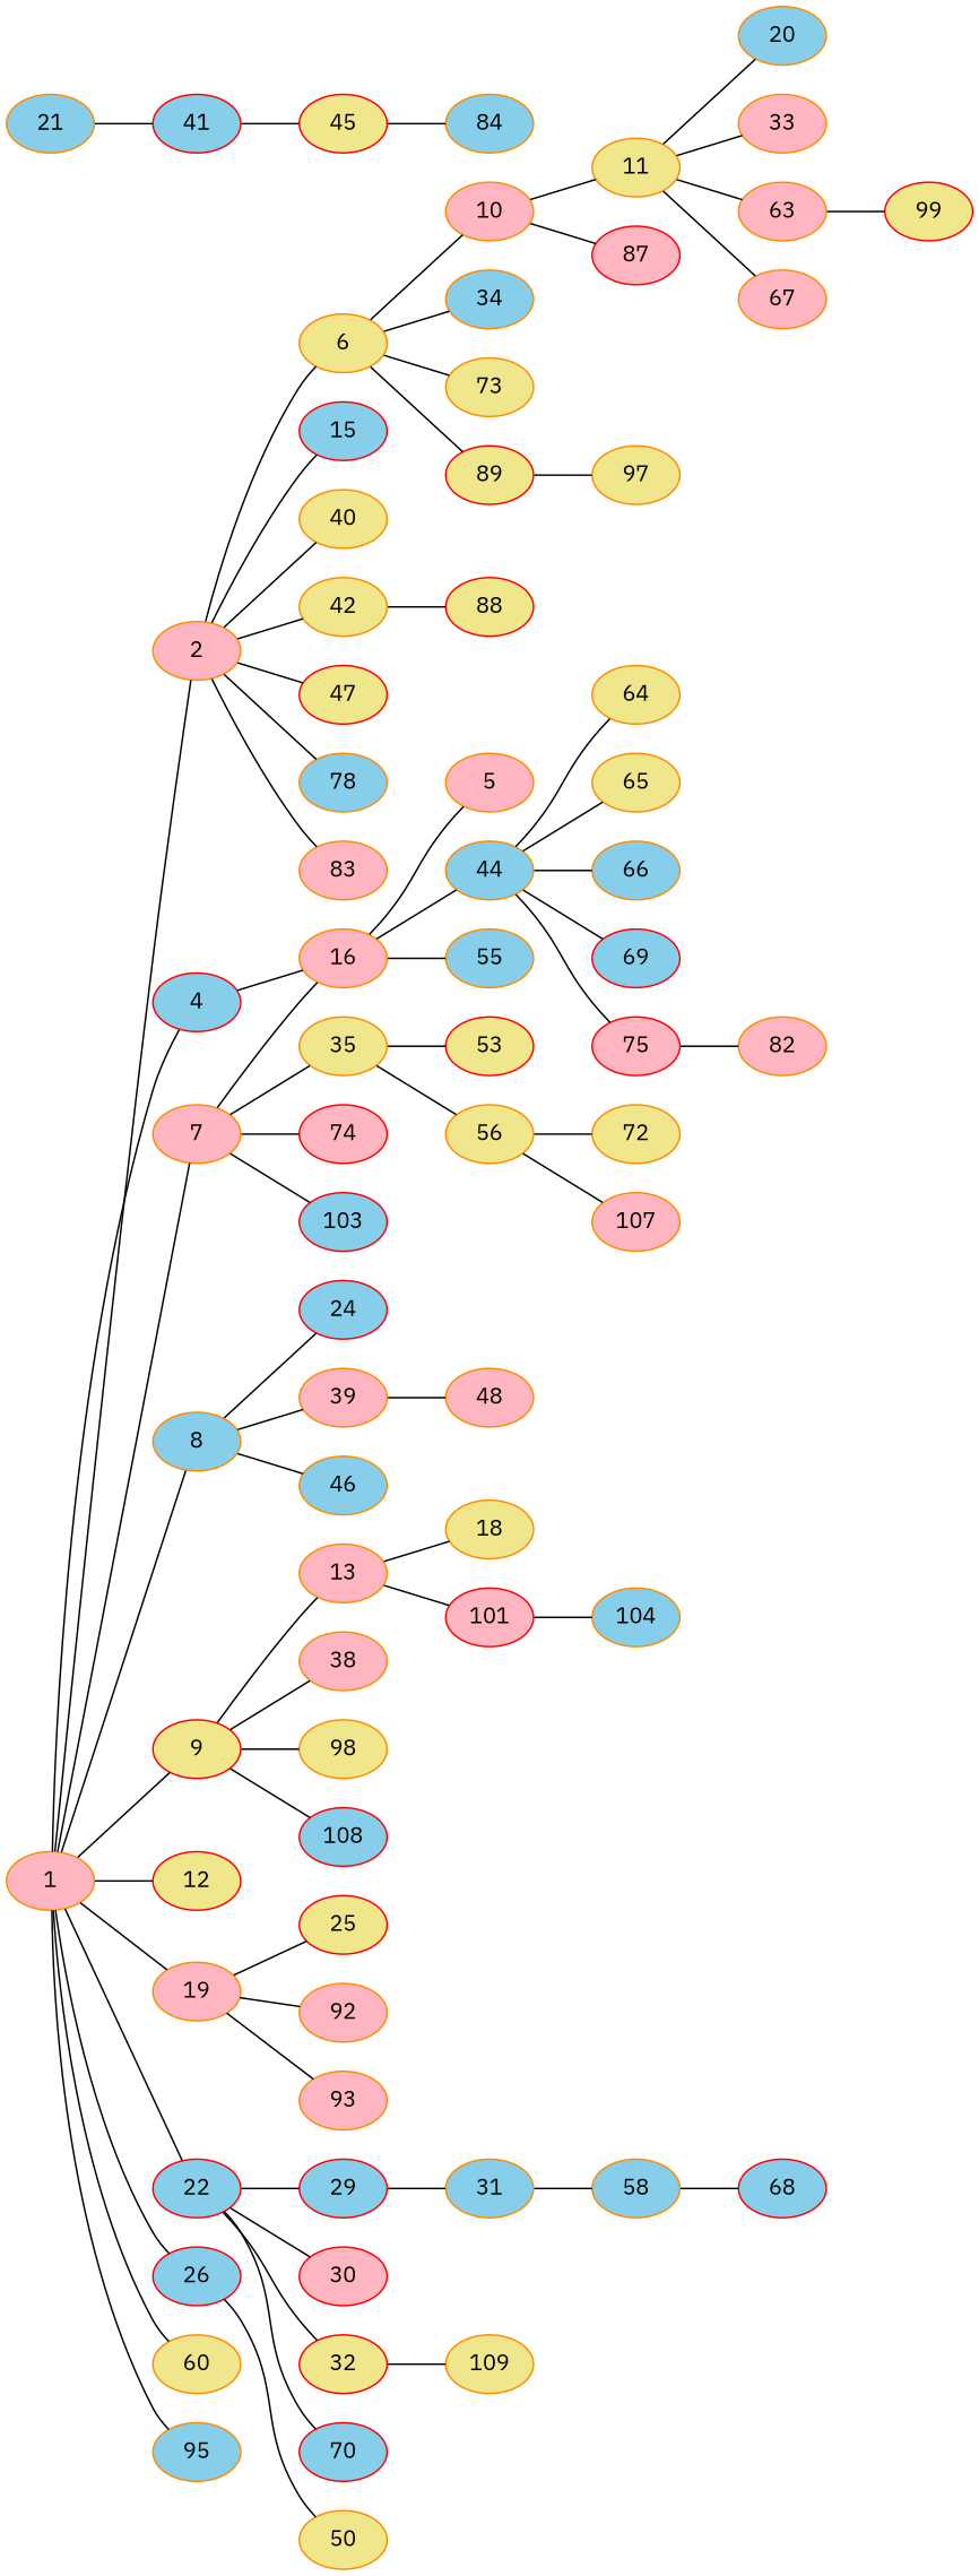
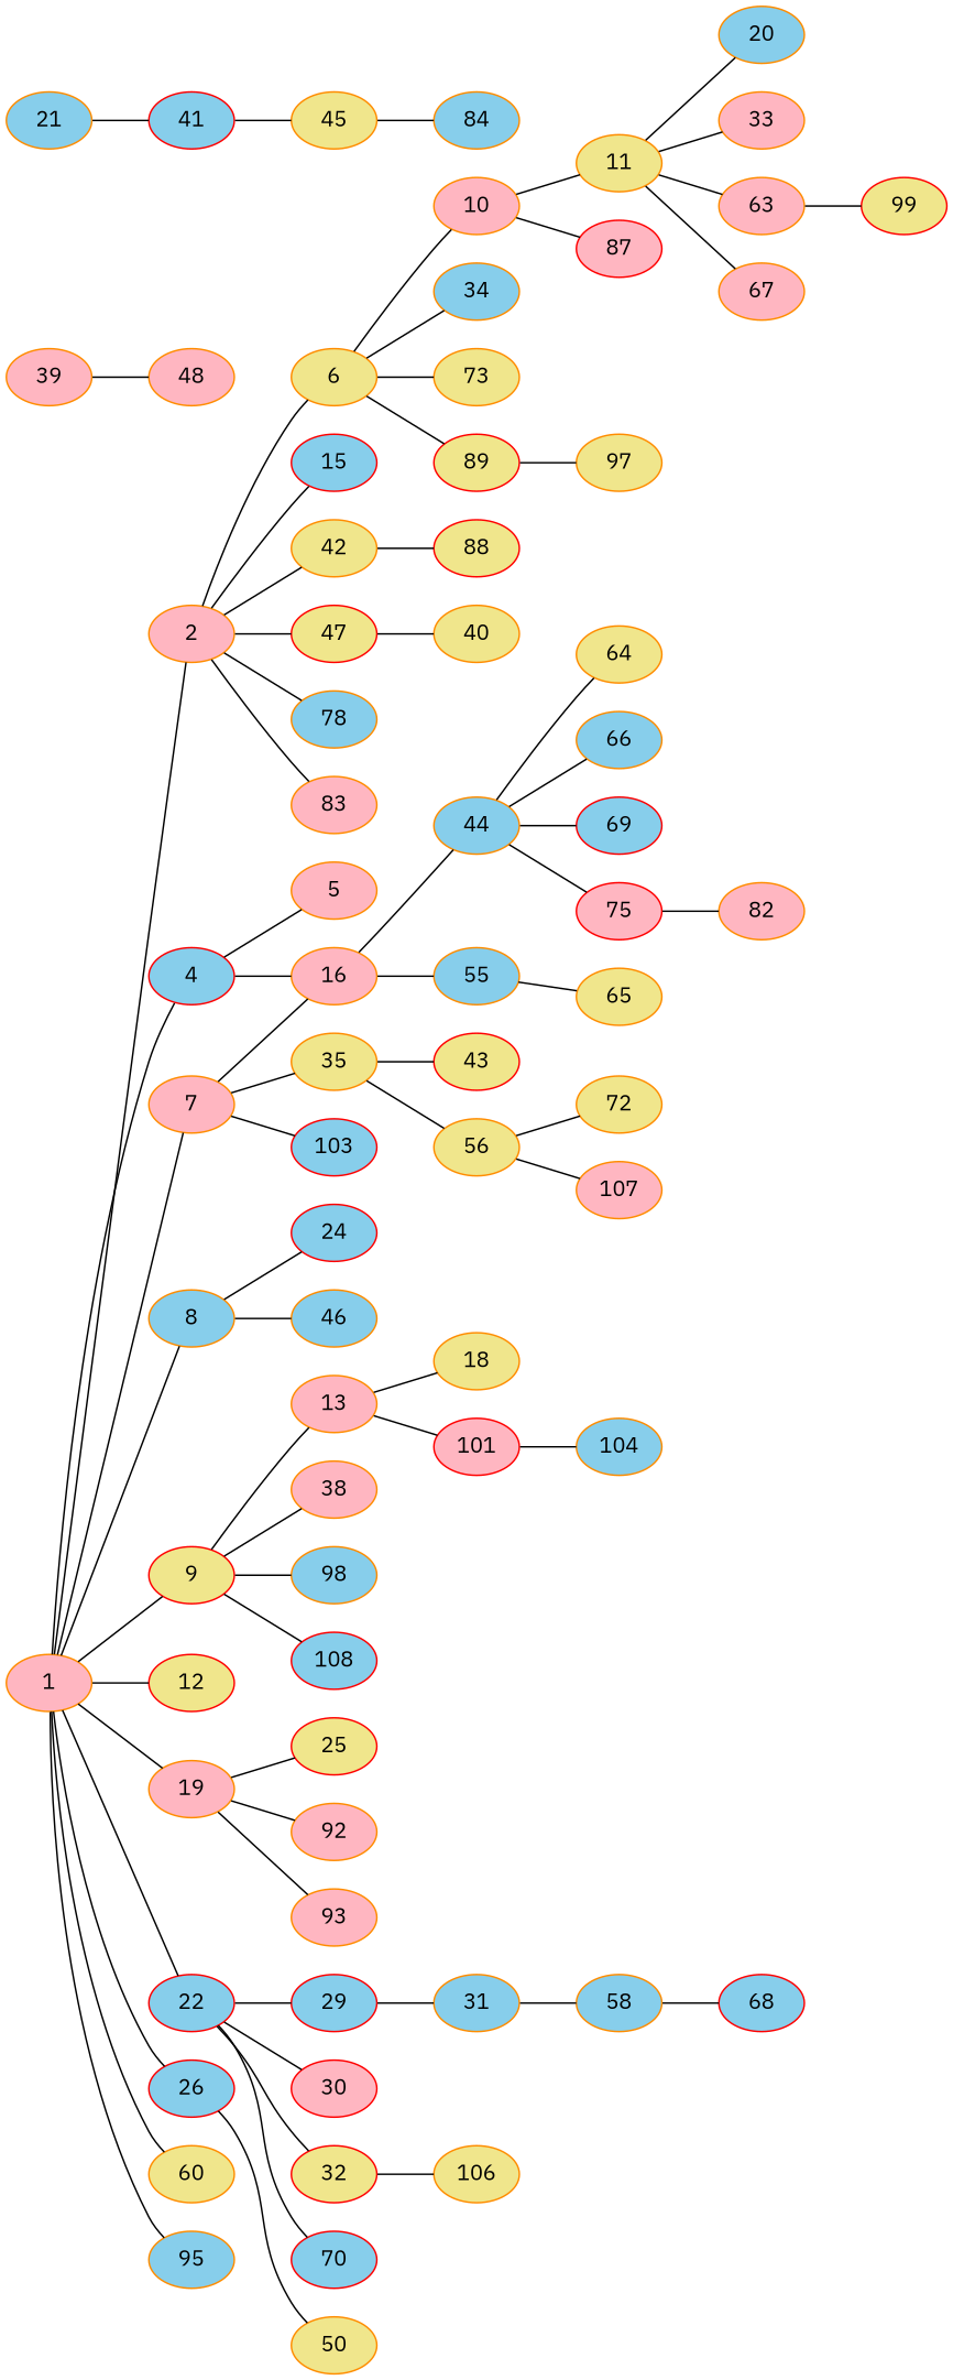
  graph {
    fontname="IBM Plex Sans"
    rankdir=LR
    node [color=darkorange fillcolor=skyblue fontname="IBM Plex Sans" style=filled]
    edge [fontname="IBM Plex Sans"]
    1 [fillcolor=lightpink super="+3"]
    2 [fillcolor=lightpink super="+14"]
    4 [color=red super="+17"]
    7 [fillcolor=lightpink super="+100"]
    8 [super="+51"]
    9 [color=red fillcolor=khaki super="+36"]
    12 [color=red fillcolor=khaki]
    19 [fillcolor=lightpink super="+52"]
    22 [color=red super="+28"]
    26 [color=red super="+102"]
    60 [fillcolor=khaki]
    95
    6 [fillcolor=khaki super="+43"]
    15 [color=red super="+23"]
    40 [fillcolor=khaki super="+85"]
    42 [fillcolor=khaki]
    47 [color=red fillcolor=khaki]
    78
    83 [fillcolor=lightpink]
    5 [fillcolor=lightpink]
    16 [fillcolor=lightpink super="+27"]
    35 [fillcolor=khaki super="+37"]
-   74 [color=red fillcolor=lightpink]
    103 [color=red]
    24 [color=red super="+79"]
    39 [fillcolor=lightpink super="+54"]
    46
    13 [fillcolor=lightpink super="+44"]
    38 [fillcolor=lightpink]
-   98 [fillcolor=khaki]
+   98
    108 [color=red]
    25 [color=red fillcolor=khaki]
    92 [fillcolor=lightpink]
    93 [fillcolor=lightpink]
    29 [color=red]
    30 [color=red fillcolor=lightpink]
    32 [color=red fillcolor=khaki super="+71"]
    70 [color=red]
    50 [fillcolor=khaki]
    10 [fillcolor=lightpink super="+77"]
    34
    73 [fillcolor=khaki super="+80"]
    89 [color=red fillcolor=khaki]
    88 [color=red fillcolor=khaki]
    21 [super="+62"]
    41 [color=red]
    11 [fillcolor=khaki super="+96"]
    87 [color=red fillcolor=lightpink super="+97"]
    n49 [fillcolor=khaki label=97 super="+105"]
    n50 [label=44 super="+59"]
    55
-   53 [color=red fillcolor=khaki super="+57"]
+   53 [color=red fillcolor=khaki super="+57" label=43]
    56 [fillcolor=khaki super="+61"]
    48 [fillcolor=lightpink]
    18 [fillcolor=khaki]
    101 [color=red fillcolor=lightpink]
    20
    33 [fillcolor=lightpink]
    63 [fillcolor=lightpink super="+86"]
    67 [fillcolor=lightpink]
    99 [color=red fillcolor=khaki]
    104
    64 [fillcolor=khaki]
    65 [fillcolor=khaki]
    66
    69 [color=red super="+91"]
    75 [color=red fillcolor=lightpink]
-   45 [color=red fillcolor=khaki super="+76"]
+   45 [fillcolor=khaki super="+76"]
    31 [super="+81"]
-   106 [fillcolor=khaki label=109]
+   106 [fillcolor=khaki]
    58 [super="+94"]
    68 [color=red]
    72 [fillcolor=khaki]
    107 [fillcolor=lightpink]
    84
    82 [fillcolor=lightpink]
    1 -- 2
    1 -- 4
    1 -- 7
    1 -- 8
    1 -- 9
    1 -- 12
    1 -- 19
    1 -- 22
    1 -- 26
    1 -- 60
    1 -- 95
    2 -- 6
    2 -- 15
-   2 -- 40
+   47 -- 40
    2 -- 42
    2 -- 47
    2 -- 78
    2 -- 83
-   16 -- 5
+   4 -- 5
    4 -- 16
    7 -- 16
    7 -- 35
-   7 -- 74
    7 -- 103
    8 -- 24
-   8 -- 39
    8 -- 46
    9 -- 13
    9 -- 38
    9 -- 98
    9 -- 108
    19 -- 25
    19 -- 92
    19 -- 93
    22 -- 29
    22 -- 30
    22 -- 32
    22 -- 70
    26 -- 50
    6 -- 10
    6 -- 34
    6 -- 73
    6 -- 89
    42 -- 88
    16 -- n50
    16 -- 55
    35 -- 53
    35 -- 56
    39 -- 48
    13 -- 18
    13 -- 101
    29 -- 31
    32 -- 106
    10 -- 11
    10 -- 87
    89 -- n49
    21 -- 41
    41 -- 45
    11 -- 20
    11 -- 33
    11 -- 63
    11 -- 67
    n50 -- 64
-   n50 -- 65
+   55 -- 65
    n50 -- 66
    n50 -- 69
    n50 -- 75
    56 -- 72
    56 -- 107
    101 -- 104
    63 -- 99
    75 -- 82
    45 -- 84
    31 -- 58
    58 -- 68
  }
